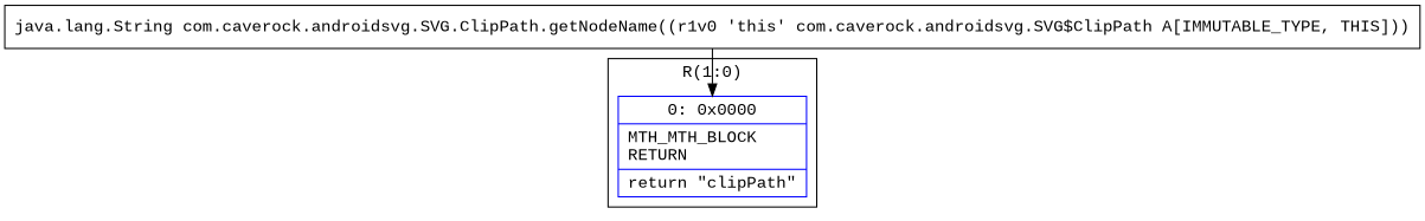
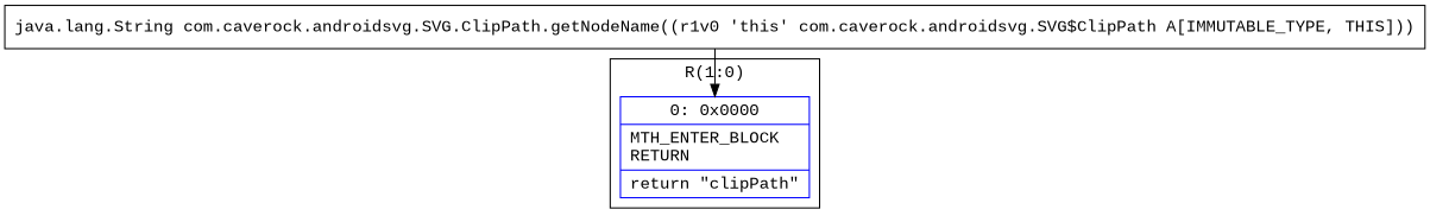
  digraph {
    fontname="Liberation Mono"
    node [shape=record fontname="Liberation Mono"]
-   n1 [color=blue label="{0\:\ 0x0000|MTH_MTH_BLOCK\lRETURN\l|return \"clipPath\"\l}"]
+   n1 [color=blue label="{0\:\ 0x0000|MTH_ENTER_BLOCK\lRETURN\l|return \"clipPath\"\l}"]
    n2 [label="{java.lang.String com.caverock.androidsvg.SVG.ClipPath.getNodeName((r1v0 'this' com.caverock.androidsvg.SVG$ClipPath A[IMMUTABLE_TYPE, THIS])) }"]
    subgraph cluster_1 {
      label="R(1:0)"
      n1
    }
    n2 -> n1 [fontname="Liberation Mono"]
  }
